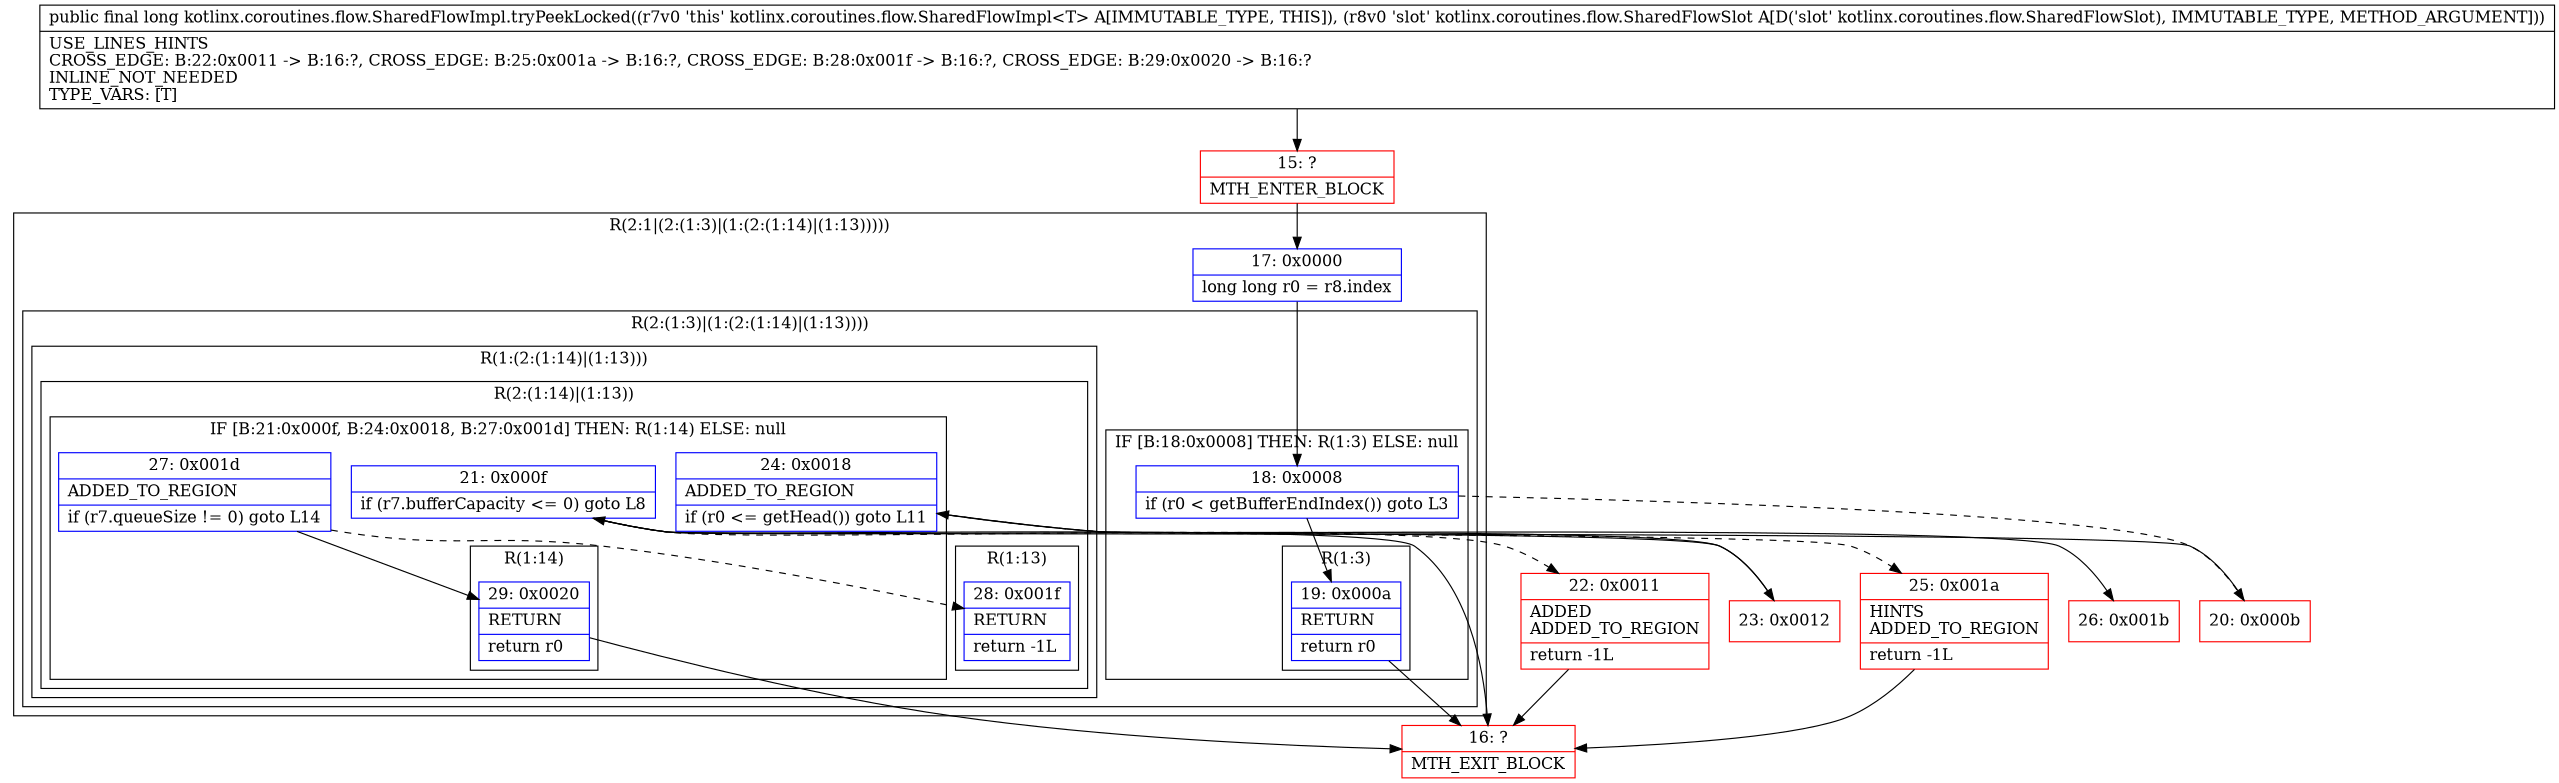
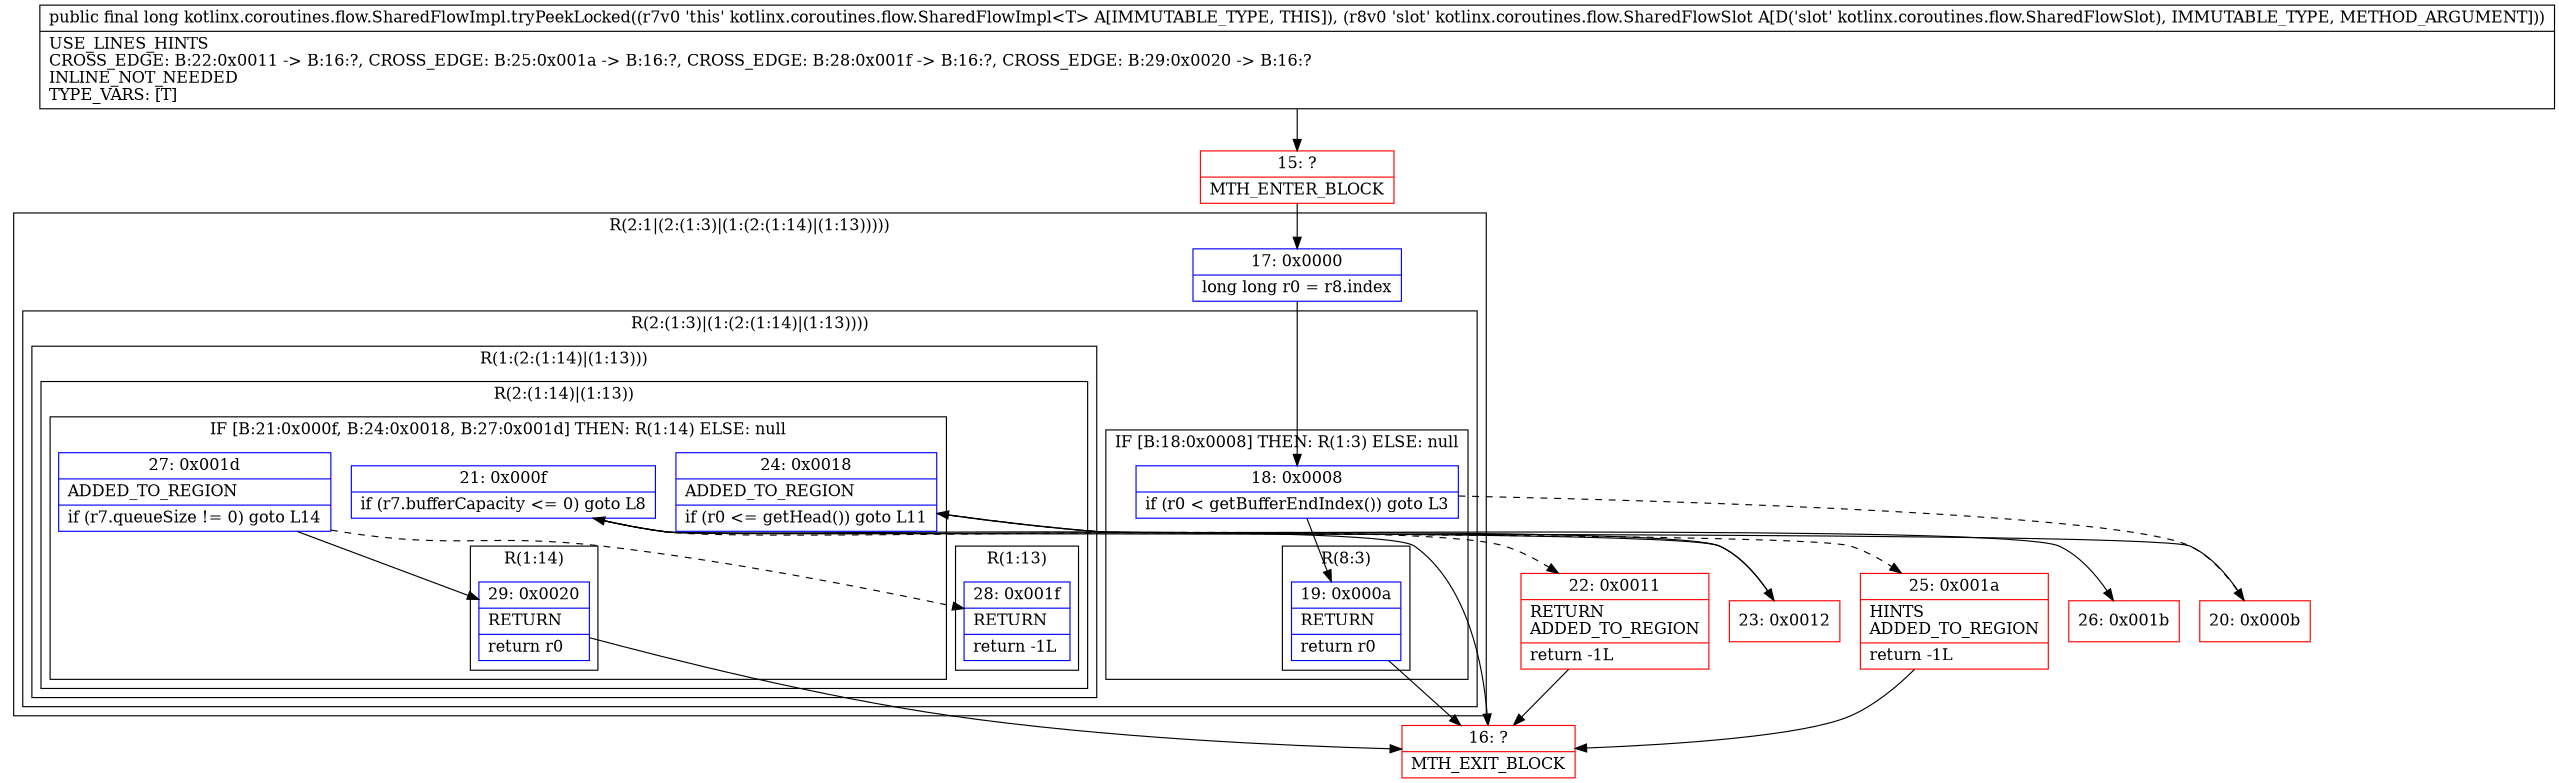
  digraph {
    node [color=blue shape=record]
    n1 [label="{19\:\ 0x000a|RETURN\l|return r0\l}"]
    n2 [label="{18\:\ 0x0008|if (r0 \< getBufferEndIndex()) goto L3\l}"]
    n3 [label="{29\:\ 0x0020|RETURN\l|return r0\l}"]
    n4 [label="{21\:\ 0x000f|if (r7.bufferCapacity \<= 0) goto L8\l}"]
    n5 [label="{24\:\ 0x0018|ADDED_TO_REGION\l|if (r0 \<= getHead()) goto L11\l}"]
    n6 [label="{27\:\ 0x001d|ADDED_TO_REGION\l|if (r7.queueSize != 0) goto L14\l}"]
    n7 [label="{28\:\ 0x001f|RETURN\l|return \-1L\l}"]
    n8 [label="{17\:\ 0x0000|long long r0 = r8.index\l}"]
    n9 [color=red label="{16\:\ ?|MTH_EXIT_BLOCK\l}"]
    n10 [color=red label="{20\:\ 0x000b}"]
-   n11 [color=red label="{22\:\ 0x0011|ADDED\lADDED_TO_REGION\l|return \-1L\l}"]
+   n11 [color=red label="{22\:\ 0x0011|RETURN\lADDED_TO_REGION\l|return \-1L\l}"]
    n12 [color=red label="{23\:\ 0x0012}"]
    n13 [color=red label="{25\:\ 0x001a|HINTS\lADDED_TO_REGION\l|return \-1L\l}"]
    n14 [color=red label="{26\:\ 0x001b}"]
    n15 [color=red label="{15\:\ ?|MTH_ENTER_BLOCK\l}"]
    n16 [label="{public final long kotlinx.coroutines.flow.SharedFlowImpl.tryPeekLocked((r7v0 'this' kotlinx.coroutines.flow.SharedFlowImpl\<T\> A[IMMUTABLE_TYPE, THIS]), (r8v0 'slot' kotlinx.coroutines.flow.SharedFlowSlot A[D('slot' kotlinx.coroutines.flow.SharedFlowSlot), IMMUTABLE_TYPE, METHOD_ARGUMENT]))  | USE_LINES_HINTS\lCROSS_EDGE: B:22:0x0011 \-\> B:16:?, CROSS_EDGE: B:25:0x001a \-\> B:16:?, CROSS_EDGE: B:28:0x001f \-\> B:16:?, CROSS_EDGE: B:29:0x0020 \-\> B:16:?\lINLINE_NOT_NEEDED\lTYPE_VARS: [T]\l}" color=""]
    subgraph cluster_1 {
      label="R(2:1|(2:(1:3)|(1:(2:(1:14)|(1:13)))))"
      n8
      subgraph cluster_2 {
        label="R(2:(1:3)|(1:(2:(1:14)|(1:13))))"
        subgraph cluster_3 {
          label="IF [B:18:0x0008] THEN: R(1:3) ELSE: null"
          n2
          subgraph cluster_4 {
-           label="R(1:3)"
+           label="R(8:3)"
            n1
          }
        }
        subgraph cluster_5 {
          label="R(1:(2:(1:14)|(1:13)))"
          subgraph cluster_6 {
            label="R(2:(1:14)|(1:13))"
            subgraph cluster_7 {
              label="IF [B:21:0x000f, B:24:0x0018, B:27:0x001d] THEN: R(1:14) ELSE: null"
              n4
              n5
              n6
              subgraph cluster_8 {
                label="R(1:14)"
                n3
              }
            }
            subgraph cluster_9 {
              label="R(1:13)"
              n7
            }
          }
        }
      }
    }
    n1 -> n9
    n2 -> n1
    n2 -> n10 [style=dashed]
    n3 -> n9
    n4 -> n9
    n4 -> n11 [style=dashed]
    n4 -> n12
    n5 -> n13 [style=dashed]
    n5 -> n14
    n6 -> n3
    n6 -> n7 [style=dashed]
    n8 -> n2
    n10 -> n4
    n11 -> n9
    n12 -> n5
    n13 -> n9
    n15 -> n8
    n16 -> n15
  }
